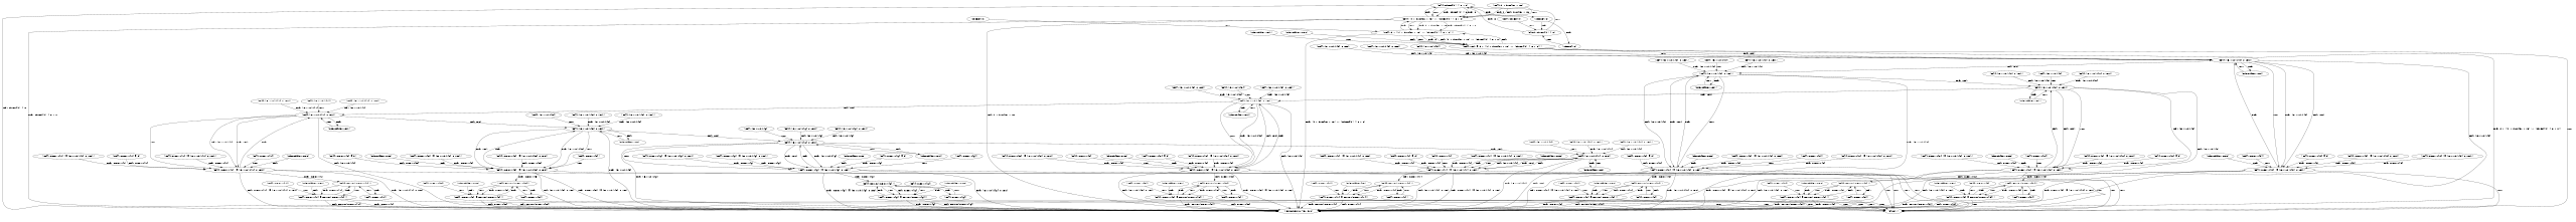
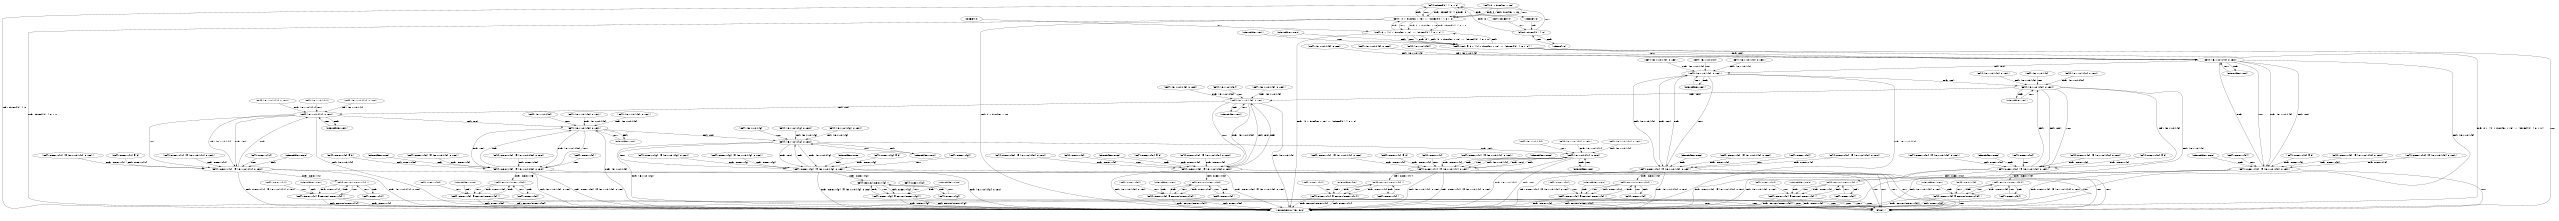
  digraph {
    fontname="DejaVu Sans Mono"
    node [fontname="DejaVu Sans Mono"]
    edge [fontname="DejaVu Sans Mono"]
    n1 [label="(Call,sizeof(j) * 8 - 1)"]
    n2 [label="(Call,(j - inp_len - 73) >> (sizeof(j) * 8 - 1))"]
    n3 [label="(MethodReturn,len int)"]
    n4 [label="(Literal,1)"]
    n5 [label="(Call,0 - ((j - inp_len - 73) >> (sizeof(j) * 8 - 1)))"]
    n6 [label="(Block,sizeof(j) * 8)"]
    n7 [label="(Literal,8)"]
    n8 [label="(Call,mask = 0 - ((j - inp_len - 73) >> (sizeof(j) * 8 - 1)))"]
    n9 [label="(Call,key->md.h[0] & mask)"]
    n10 [label="(Block,)"]
    n11 [label="(Call,pmac->u[0] |= key->md.h[0] & mask)"]
    n12 [label="(Call,key->md.h[1] & mask)"]
    n13 [label="(Identifier,mask)"]
    n14 [label="(Call,BSWAP4(pmac->u[0]))"]
    n15 [label="(Call,pmac->u[1] |= key->md.h[1] & mask)"]
    n16 [label="(Call,key->md.h[2] & mask)"]
    n17 [label="(Identifier,mask)"]
    n18 [label="(Call,pmac->u[0] = BSWAP4(pmac->u[0]))"]
    n19 [label="(Call,pmac->u[0])"]
    n20 [label="(Call,BSWAP4(pmac->u[1]))"]
    n21 [label="(Call,pmac->u[2] |= key->md.h[2] & mask)"]
    n22 [label="(Call,key->md.h[3] & mask)"]
    n23 [label="(Identifier,mask)"]
    n24 [label="(Call,pmac->u[1] = BSWAP4(pmac->u[1]))"]
    n25 [label="(Call,pmac->u[1])"]
    n26 [label="(Call,BSWAP4(pmac->u[2]))"]
    n27 [label="(Call,pmac->u[3] |= key->md.h[3] & mask)"]
    n28 [label="(Call,key->md.h[4] & mask)"]
    n29 [label="(Identifier,mask)"]
    n30 [label="(Call,pmac->u[2] = BSWAP4(pmac->u[2]))"]
    n31 [label="(Call,pmac->u[2])"]
    n32 [label="(Call,BSWAP4(pmac->u[3]))"]
    n33 [label="(Call,pmac->u[4] |= key->md.h[4] & mask)"]
    n34 [label="(Call,key->md.h[5] & mask)"]
    n35 [label="(Identifier,mask)"]
    n36 [label="(Call,pmac->u[3] = BSWAP4(pmac->u[3]))"]
    n37 [label="(Call,pmac->u[3])"]
    n38 [label="(Call,BSWAP4(pmac->u[4]))"]
    n39 [label="(Call,pmac->u[5] |= key->md.h[5] & mask)"]
    n40 [label="(Call,key->md.h[6] & mask)"]
    n41 [label="(Identifier,mask)"]
    n42 [label="(Call,pmac->u[4] = BSWAP4(pmac->u[4]))"]
    n43 [label="(Call,pmac->u[4])"]
    n44 [label="(Call,BSWAP4(pmac->u[5]))"]
    n45 [label="(Call,pmac->u[6] |= key->md.h[6] & mask)"]
    n46 [label="(Call,key->md.h[7] & mask)"]
    n47 [label="(Identifier,mask)"]
    n48 [label="(Call,pmac->u[5] = BSWAP4(pmac->u[5]))"]
    n49 [label="(Call,pmac->u[5])"]
    n50 [label="(Call,BSWAP4(pmac->u[6]))"]
    n51 [label="(Call,pmac->u[7] |= key->md.h[7] & mask)"]
    n52 [label="(Identifier,mask)"]
    n53 [label="(Call,pmac->u[6] = BSWAP4(pmac->u[6]))"]
    n54 [label="(Call,pmac->u[6])"]
    n55 [label="(Call,BSWAP4(pmac->u[7]))"]
    n56 [label="(Call,pmac->u[7] = BSWAP4(pmac->u[7]))"]
    n57 [label="(Call,pmac->u[7])"]
    n58 [label="(Call,pmac->u[6] |= key->md.h[6] & mask)"]
    n59 [label="(Call,key->md.h[6])"]
    n60 [label="(Call,pmac->u[2] |= key->md.h[2] & mask)"]
    n61 [label="(Call,pmac->u[0] |= key->md.h[0] & mask)"]
    n62 [label="(Identifier,mask)"]
    n63 [label="(Call,key->md.h[7] & mask)"]
    n64 [label="(Call,key->md.h[4])"]
    n65 [label="(Call,j - inp_len - 73)"]
    n66 [label="(Call,pmac->u[2])"]
    n67 [label="(Call,key->md.h[3])"]
    n68 [label="(Call,pmac->u[5])"]
    n69 [label="(Call,pmac->u[2] = 0)"]
    n70 [label="(Call,key->md.h[7])"]
    n71 [label="(Call,pmac->u[4] = 0)"]
    n72 [label="(Call,key->md.h[0] & mask)"]
    n73 [label="(Call,pmac->u[3] |= key->md.h[3] & mask)"]
    n74 [label="(Call,pmac->u[4] |= key->md.h[4] & mask)"]
    n75 [label="(Call,key->md.h[7] & mask)"]
    n76 [label="(Identifier,pmac)"]
    n77 [label="(Call,pmac->u[2] |= key->md.h[2] & mask)"]
    n78 [label="(Call,key->md.h[4] & mask)"]
    n79 [label="(Call,pmac->u[1] |= key->md.h[1] & mask)"]
    n80 [label="(Call,pmac->u[1])"]
    n81 [label="(Call,key->md.h[1])"]
    n82 [label="(Call,pmac->u[6] |= key->md.h[6] & mask)"]
    n83 [label="(Call,pmac->u[3])"]
    n84 [label="(Identifier,pmac)"]
    n85 [label="(Call,pmac->u[5] |= key->md.h[5] & mask)"]
    n86 [label="(Call,pmac->u[0])"]
    n87 [label="(Identifier,pmac)"]
    n88 [label="(Call,pmac->u[4])"]
    n89 [label="(Identifier,pmac)"]
    n90 [label="(Call,key->md.h[0] & mask)"]
    n91 [label="(Call,pmac->u[5])"]
    n92 [label="(Identifier,pmac)"]
    n93 [label="(Identifier,len)"]
    n94 [label="(Call,pmac->u[5] = 0)"]
    n95 [label="(Call,pmac->u[1] |= key->md.h[1] & mask)"]
    n96 [label="(Identifier,pmac)"]
    n97 [label="(Call,key->md.h[0])"]
    n98 [label="(Identifier,pmac)"]
    n99 [label="(Call,pmac->u[0] = 0)"]
    n100 [label="(Identifier,pmac)"]
    n101 [label="(Call,pmac->u[4])"]
    n102 [label="(Identifier,pmac)"]
    n103 [label="(Call,key->md.h[3] & mask)"]
    n104 [label="(Call,pmac->u[3] = 0)"]
    n105 [label="(Call,key->md.h[6] & mask)"]
    n106 [label="(Call,pmac->u[6] = 0)"]
    n107 [label="(Identifier,pmac)"]
    n108 [label="(Call,pmac->u[6])"]
    n109 [label="(Call,key->md.h[1] & mask)"]
    n110 [label="(Identifier,pmac)"]
    n111 [label="(Call,key->md.h[4] & mask)"]
    n112 [label="(Identifier,pmac)"]
    n113 [label="(Call,key->md.h[5] & mask)"]
    n114 [label="(Call,sizeof(j))"]
    n115 [label="(Call,pmac->u[7] |= key->md.h[7] & mask)"]
    n116 [label="(Call,pmac->u[6])"]
    n117 [label="(Call,pmac->u[0] |= key->md.h[0] & mask)"]
    n118 [label="(Call,key->md.h[5])"]
    n119 [label="(Call,key->md.h[2] & mask)"]
    n120 [label="(Identifier,pmac)"]
    n121 [label="(Call,pmac->u[7] = 0)"]
    n122 [label="(Identifier,pmac)"]
    n123 [label="(Identifier,pmac)"]
    n124 [label="(Call,key->md.h[2] & mask)"]
    n125 [label="(Call,key->md.h[6] & mask)"]
-   n126 [label="(Call,pmac->u[1] = 0)"]
    n127 [label="(Identifier,pmac)"]
    n128 [label="(Literal,0)"]
    n129 [label="(Call,pmac->u[7])"]
    n130 [label="(Call,pmac->u[7] |= key->md.h[7] & mask)"]
    n131 [label="(Call,pmac->u[7])"]
    n132 [label="(Call,pmac->u[3])"]
    n133 [label="(Call,pmac->u[1])"]
    n134 [label="(Call,key->md.h[3] & mask)"]
    n135 [label="(Call,pmac->u[2])"]
    n136 [label="(Call,pmac->u[0])"]
    n137 [label="(Call,pmac->u[5] |= key->md.h[5] & mask)"]
    n138 [label="(Call,key->md.h[5] & mask)"]
    n139 [label="(Call,pmac->u[4] |= key->md.h[4] & mask)"]
    n140 [label="(Call,key->md.h[2])"]
    n141 [label="(Call,key->md.h[1] & mask)"]
    n142 [label="(Call,pmac->u[3] |= key->md.h[3] & mask)"]
    n1 -> n2 [label="AST: "]
    n1 -> n2 [label="DDG: sizeof(j) * 8"]
    n1 -> n2 [label="DDG: 1"]
    n1 -> n3 [label="DDG: sizeof(j) * 8"]
    n1 -> n4 [label="CFG: "]
    n2 -> n1 [label="CFG: "]
    n2 -> n3 [label="DDG: sizeof(j) * 8 - 1"]
    n2 -> n3 [label="DDG: j - inp_len - 73"]
    n2 -> n5 [label="AST: "]
    n2 -> n5 [label="DDG: j - inp_len - 73"]
    n2 -> n5 [label="DDG: sizeof(j) * 8 - 1"]
    n4 -> n6 [label="CFG: "]
    n5 -> n2 [label="DDG: "]
    n5 -> n3 [label="DDG: (j - inp_len - 73) >> (sizeof(j) * 8 - 1)"]
    n5 -> n8 [label="AST: "]
    n5 -> n8 [label="DDG: 0"]
    n5 -> n8 [label="DDG: (j - inp_len - 73) >> (sizeof(j) * 8 - 1)"]
    n6 -> n1 [label="AST: "]
    n6 -> n1 [label="DDG: 8"]
-   n4 -> n7 [label="CFG: "]
+   n6 -> n7 [label="CFG: "]
    n7 -> n6 [label="AST: "]
    n8 -> n3 [label="DDG: 0 - ((j - inp_len - 73) >> (sizeof(j) * 8 - 1))"]
    n8 -> n5 [label="CFG: "]
    n8 -> n9 [label="DDG: mask"]
    n8 -> n10 [label="AST: "]
    n9 -> n3 [label="DDG: key->md.h[0]"]
    n9 -> n11 [label="AST: "]
    n9 -> n11 [label="DDG: key->md.h[0]"]
    n9 -> n11 [label="DDG: mask"]
    n9 -> n12 [label="DDG: mask"]
    n9 -> n13 [label="CFG: "]
    n11 -> n3 [label="DDG: pmac->u[0] |= key->md.h[0] & mask"]
    n11 -> n3 [label="DDG: key->md.h[0] & mask"]
    n11 -> n9 [label="CFG: "]
    n11 -> n10 [label="AST: "]
    n11 -> n14 [label="DDG: pmac->u[0]"]
    n12 -> n3 [label="DDG: key->md.h[1]"]
    n12 -> n15 [label="AST: "]
    n12 -> n15 [label="DDG: key->md.h[1]"]
    n12 -> n15 [label="DDG: mask"]
    n12 -> n16 [label="DDG: mask"]
    n12 -> n17 [label="CFG: "]
    n13 -> n9 [label="AST: "]
    n14 -> n18 [label="AST: "]
    n14 -> n18 [label="DDG: pmac->u[0]"]
    n14 -> n19 [label="CFG: "]
    n15 -> n3 [label="DDG: key->md.h[1] & mask"]
    n15 -> n3 [label="DDG: pmac->u[1] |= key->md.h[1] & mask"]
    n15 -> n10 [label="AST: "]
    n15 -> n12 [label="CFG: "]
    n15 -> n20 [label="DDG: pmac->u[1]"]
    n16 -> n3 [label="DDG: key->md.h[2]"]
    n16 -> n21 [label="AST: "]
    n16 -> n21 [label="DDG: key->md.h[2]"]
    n16 -> n21 [label="DDG: mask"]
    n16 -> n22 [label="DDG: mask"]
    n16 -> n23 [label="CFG: "]
    n17 -> n12 [label="AST: "]
    n18 -> n3 [label="DDG: BSWAP4(pmac->u[0])"]
    n18 -> n3 [label="DDG: pmac->u[0]"]
    n18 -> n10 [label="AST: "]
    n18 -> n14 [label="CFG: "]
    n19 -> n14 [label="AST: "]
    n20 -> n24 [label="AST: "]
    n20 -> n24 [label="DDG: pmac->u[1]"]
    n20 -> n25 [label="CFG: "]
    n21 -> n3 [label="DDG: pmac->u[2] |= key->md.h[2] & mask"]
    n21 -> n3 [label="DDG: key->md.h[2] & mask"]
    n21 -> n10 [label="AST: "]
    n21 -> n16 [label="CFG: "]
    n21 -> n26 [label="DDG: pmac->u[2]"]
    n22 -> n3 [label="DDG: key->md.h[3]"]
    n22 -> n27 [label="AST: "]
    n22 -> n27 [label="DDG: key->md.h[3]"]
    n22 -> n27 [label="DDG: mask"]
    n22 -> n28 [label="DDG: mask"]
    n22 -> n29 [label="CFG: "]
    n23 -> n16 [label="AST: "]
    n24 -> n3 [label="DDG: BSWAP4(pmac->u[1])"]
    n24 -> n3 [label="DDG: pmac->u[1]"]
    n24 -> n10 [label="AST: "]
    n24 -> n20 [label="CFG: "]
    n25 -> n20 [label="AST: "]
    n26 -> n30 [label="AST: "]
    n26 -> n30 [label="DDG: pmac->u[2]"]
    n26 -> n31 [label="CFG: "]
    n27 -> n3 [label="DDG: pmac->u[3] |= key->md.h[3] & mask"]
    n27 -> n3 [label="DDG: key->md.h[3] & mask"]
    n27 -> n10 [label="AST: "]
    n27 -> n22 [label="CFG: "]
    n27 -> n32 [label="DDG: pmac->u[3]"]
    n28 -> n3 [label="DDG: key->md.h[4]"]
    n28 -> n33 [label="AST: "]
    n28 -> n33 [label="DDG: key->md.h[4]"]
    n28 -> n33 [label="DDG: mask"]
    n28 -> n34 [label="DDG: mask"]
    n28 -> n35 [label="CFG: "]
    n29 -> n22 [label="AST: "]
    n30 -> n3 [label="DDG: pmac->u[2]"]
    n30 -> n3 [label="DDG: BSWAP4(pmac->u[2])"]
    n30 -> n10 [label="AST: "]
    n30 -> n26 [label="CFG: "]
    n31 -> n26 [label="AST: "]
    n32 -> n36 [label="AST: "]
    n32 -> n36 [label="DDG: pmac->u[3]"]
    n32 -> n37 [label="CFG: "]
    n33 -> n3 [label="DDG: key->md.h[4] & mask"]
    n33 -> n3 [label="DDG: pmac->u[4] |= key->md.h[4] & mask"]
    n33 -> n10 [label="AST: "]
    n33 -> n28 [label="CFG: "]
    n33 -> n38 [label="DDG: pmac->u[4]"]
    n34 -> n3 [label="DDG: key->md.h[5]"]
    n34 -> n39 [label="AST: "]
    n34 -> n39 [label="DDG: key->md.h[5]"]
    n34 -> n39 [label="DDG: mask"]
    n34 -> n40 [label="DDG: mask"]
    n34 -> n41 [label="CFG: "]
    n35 -> n28 [label="AST: "]
    n36 -> n3 [label="DDG: pmac->u[3]"]
    n36 -> n3 [label="DDG: BSWAP4(pmac->u[3])"]
    n36 -> n10 [label="AST: "]
    n36 -> n32 [label="CFG: "]
    n37 -> n32 [label="AST: "]
    n38 -> n42 [label="AST: "]
    n38 -> n42 [label="DDG: pmac->u[4]"]
    n38 -> n43 [label="CFG: "]
    n39 -> n3 [label="DDG: key->md.h[5] & mask"]
    n39 -> n3 [label="DDG: pmac->u[5] |= key->md.h[5] & mask"]
    n39 -> n10 [label="AST: "]
    n39 -> n34 [label="CFG: "]
    n39 -> n44 [label="DDG: pmac->u[5]"]
    n40 -> n3 [label="DDG: key->md.h[6]"]
    n40 -> n45 [label="AST: "]
    n40 -> n45 [label="DDG: key->md.h[6]"]
    n40 -> n45 [label="DDG: mask"]
    n40 -> n46 [label="DDG: mask"]
    n40 -> n47 [label="CFG: "]
    n41 -> n34 [label="AST: "]
    n42 -> n3 [label="DDG: BSWAP4(pmac->u[4])"]
    n42 -> n3 [label="DDG: pmac->u[4]"]
    n42 -> n10 [label="AST: "]
    n42 -> n38 [label="CFG: "]
    n43 -> n38 [label="AST: "]
    n44 -> n48 [label="AST: "]
    n44 -> n48 [label="DDG: pmac->u[5]"]
    n44 -> n49 [label="CFG: "]
    n45 -> n3 [label="DDG: key->md.h[6] & mask"]
    n45 -> n3 [label="DDG: pmac->u[6] |= key->md.h[6] & mask"]
    n45 -> n10 [label="AST: "]
    n45 -> n40 [label="CFG: "]
    n45 -> n50 [label="DDG: pmac->u[6]"]
    n46 -> n3 [label="DDG: mask"]
    n46 -> n3 [label="DDG: key->md.h[7]"]
    n46 -> n51 [label="AST: "]
    n46 -> n51 [label="DDG: key->md.h[7]"]
    n46 -> n51 [label="DDG: mask"]
    n46 -> n52 [label="CFG: "]
    n47 -> n40 [label="AST: "]
    n48 -> n3 [label="DDG: pmac->u[5]"]
    n48 -> n3 [label="DDG: BSWAP4(pmac->u[5])"]
    n48 -> n10 [label="AST: "]
    n48 -> n44 [label="CFG: "]
    n49 -> n44 [label="AST: "]
    n50 -> n53 [label="AST: "]
    n50 -> n53 [label="DDG: pmac->u[6]"]
    n50 -> n54 [label="CFG: "]
    n51 -> n3 [label="DDG: key->md.h[7] & mask"]
    n51 -> n3 [label="DDG: pmac->u[7] |= key->md.h[7] & mask"]
    n51 -> n10 [label="AST: "]
    n51 -> n46 [label="CFG: "]
    n51 -> n55 [label="DDG: pmac->u[7]"]
    n52 -> n46 [label="AST: "]
    n53 -> n3 [label="DDG: pmac->u[6]"]
    n53 -> n3 [label="DDG: BSWAP4(pmac->u[6])"]
    n53 -> n10 [label="AST: "]
    n53 -> n50 [label="CFG: "]
    n54 -> n50 [label="AST: "]
    n55 -> n56 [label="AST: "]
    n55 -> n56 [label="DDG: pmac->u[7]"]
    n55 -> n57 [label="CFG: "]
    n56 -> n3 [label="DDG: pmac->u[7]"]
    n56 -> n3 [label="DDG: BSWAP4(pmac->u[7])"]
    n56 -> n10 [label="AST: "]
    n56 -> n55 [label="CFG: "]
    n57 -> n55 [label="AST: "]
    n58 -> n45 [label="DDG: pmac->u[6]"]
    n59 -> n40 [label="AST: "]
    n60 -> n21 [label="DDG: pmac->u[2]"]
    n61 -> n11 [label="DDG: pmac->u[0]"]
    n62 -> n8 [label="AST: "]
    n63 -> n46 [label="DDG: key->md.h[7]"]
    n64 -> n28 [label="AST: "]
    n65 -> n2 [label="AST: "]
    n65 -> n2 [label="DDG: j"]
    n65 -> n2 [label="DDG: inp_len - 73"]
    n66 -> n30 [label="AST: "]
    n67 -> n22 [label="AST: "]
    n68 -> n48 [label="AST: "]
    n69 -> n21 [label="DDG: pmac->u[2]"]
    n70 -> n46 [label="AST: "]
    n71 -> n33 [label="DDG: pmac->u[4]"]
    n72 -> n9 [label="DDG: key->md.h[0]"]
    n73 -> n27 [label="DDG: pmac->u[3]"]
    n74 -> n33 [label="DDG: pmac->u[4]"]
    n75 -> n46 [label="DDG: key->md.h[7]"]
    n76 -> n15 [label="CFG: "]
    n77 -> n21 [label="DDG: pmac->u[2]"]
    n78 -> n28 [label="DDG: key->md.h[4]"]
    n79 -> n15 [label="DDG: pmac->u[1]"]
    n80 -> n15 [label="AST: "]
    n81 -> n12 [label="AST: "]
    n82 -> n45 [label="DDG: pmac->u[6]"]
    n83 -> n27 [label="AST: "]
    n84 -> n11 [label="CFG: "]
    n85 -> n39 [label="DDG: pmac->u[5]"]
    n86 -> n11 [label="AST: "]
    n87 -> n18 [label="CFG: "]
    n88 -> n33 [label="AST: "]
    n89 -> n33 [label="CFG: "]
    n90 -> n9 [label="DDG: key->md.h[0]"]
    n91 -> n39 [label="AST: "]
    n92 -> n30 [label="CFG: "]
    n93 -> n56 [label="CFG: "]
    n94 -> n39 [label="DDG: pmac->u[5]"]
    n95 -> n15 [label="DDG: pmac->u[1]"]
    n96 -> n45 [label="CFG: "]
    n97 -> n9 [label="AST: "]
    n98 -> n8 [label="CFG: "]
    n99 -> n11 [label="DDG: pmac->u[0]"]
    n100 -> n27 [label="CFG: "]
    n101 -> n42 [label="AST: "]
    n102 -> n48 [label="CFG: "]
    n103 -> n22 [label="DDG: key->md.h[3]"]
    n104 -> n27 [label="DDG: pmac->u[3]"]
    n105 -> n40 [label="DDG: key->md.h[6]"]
    n106 -> n45 [label="DDG: pmac->u[6]"]
    n107 -> n51 [label="CFG: "]
    n108 -> n45 [label="AST: "]
    n109 -> n12 [label="DDG: key->md.h[1]"]
    n110 -> n42 [label="CFG: "]
    n111 -> n28 [label="DDG: key->md.h[4]"]
    n112 -> n36 [label="CFG: "]
    n113 -> n34 [label="DDG: key->md.h[5]"]
    n114 -> n6 [label="AST: "]
    n115 -> n51 [label="DDG: pmac->u[7]"]
    n116 -> n53 [label="AST: "]
    n117 -> n11 [label="DDG: pmac->u[0]"]
    n118 -> n34 [label="AST: "]
    n119 -> n16 [label="DDG: key->md.h[2]"]
    n120 -> n53 [label="CFG: "]
    n121 -> n51 [label="DDG: pmac->u[7]"]
    n122 -> n21 [label="CFG: "]
    n123 -> n24 [label="CFG: "]
    n124 -> n16 [label="DDG: key->md.h[2]"]
    n125 -> n40 [label="DDG: key->md.h[6]"]
-   n126 -> n15 [label="DDG: pmac->u[1]"]
    n127 -> n39 [label="CFG: "]
    n128 -> n5 [label="AST: "]
    n129 -> n51 [label="AST: "]
    n130 -> n51 [label="DDG: pmac->u[7]"]
    n131 -> n56 [label="AST: "]
    n132 -> n36 [label="AST: "]
    n133 -> n24 [label="AST: "]
    n134 -> n22 [label="DDG: key->md.h[3]"]
    n135 -> n21 [label="AST: "]
    n136 -> n18 [label="AST: "]
    n137 -> n39 [label="DDG: pmac->u[5]"]
    n138 -> n34 [label="DDG: key->md.h[5]"]
    n139 -> n33 [label="DDG: pmac->u[4]"]
    n140 -> n16 [label="AST: "]
    n141 -> n12 [label="DDG: key->md.h[1]"]
    n142 -> n27 [label="DDG: pmac->u[3]"]
  }
